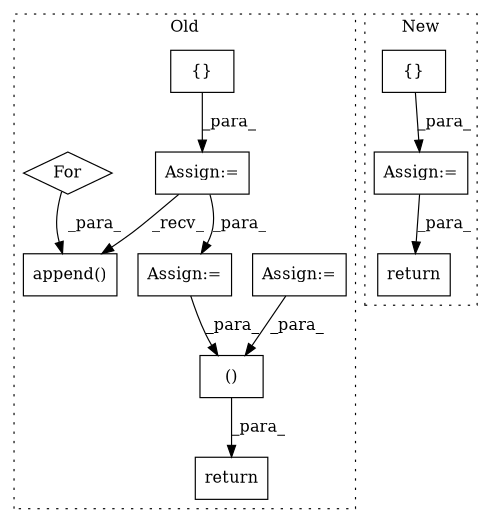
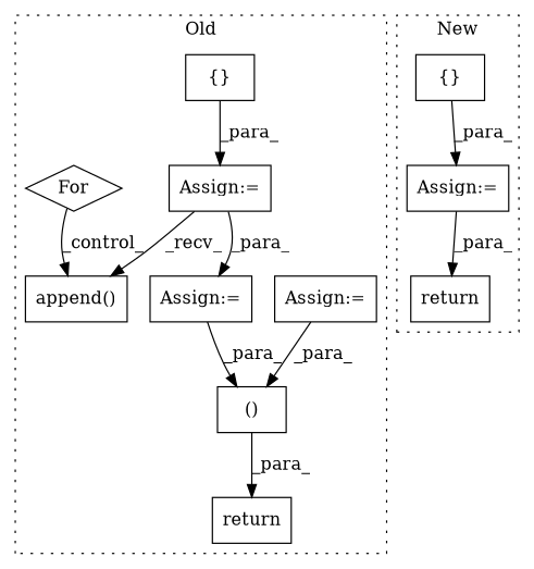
  digraph {
    fontname="DejaVu Serif"
    node [a=68 l=3 shape=box fontname="DejaVu Serif"]
    edge [fontname="DejaVu Serif"]
    n1 [a=93 l=7 label=return s=5943]
    n2 [label="Assign:=" s=4624]
    n3 [label="Assign:=" s=5889]
    n4 [a=59 l="2,1" label="{}" s="4627,4627"]
    n5 [a=75 l="14,1" label="append()" s="5370,5392"]
    n6 [a=107 l="4,26" label=For s="4670,4690" shape=diamond]
    n7 [label="Assign:=" s=5458]
    n8 [a=54 l=30 label="()" s=5956]
    n9 [a=59 l="2,1" label="{}" s="4901,4901"]
    n10 [a=93 l=7 label=return s=5832]
    n11 [l=23 label="Assign:=" s=4878]
    subgraph cluster_1 {
      label=Old
      style=dotted
      n1
      n2
      n3
      n4
      n5
      n6
      n7
      n8
    }
    subgraph cluster_2 {
      label=New
      style=dotted
      n9
      n10
      n11
    }
    n2 -> n5 [label=_recv_]
    n2 -> n7 [label=_para_]
    n3 -> n8 [label=_para_]
    n4 -> n2 [label=_para_]
-   n6 -> n5 [label=_para_]
+   n6 -> n5 [label=_control_]
    n7 -> n8 [label=_para_]
    n8 -> n1 [label=_para_]
    n9 -> n11 [label=_para_]
    n11 -> n10 [label=_para_]
  }
